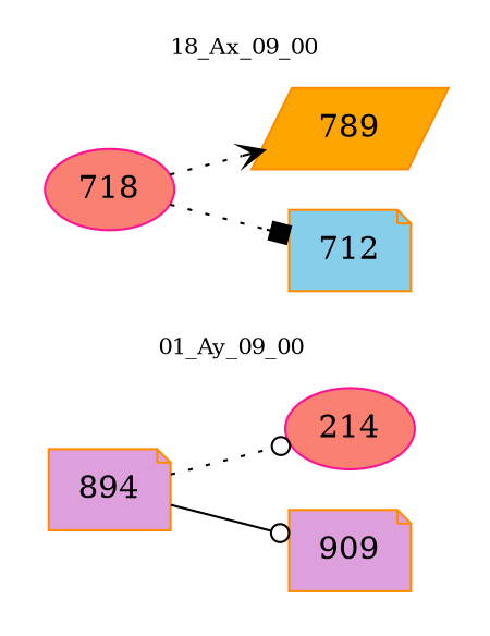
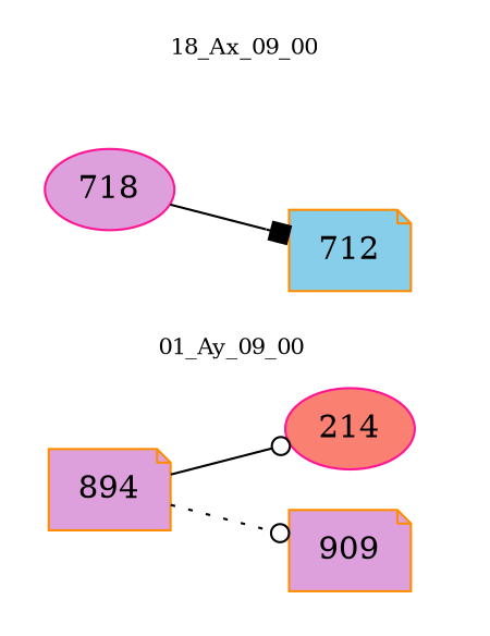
  digraph {
    rankdir=LR
    node [color=darkorange fillcolor=plum shape=note style=filled]
    edge [arrowhead=odot color=black style=solid]
    n1 [label=894]
    n2 [label=909]
    n3 [color=deeppink fillcolor=salmon label=214 shape=ellipse]
-   n4 [color=deeppink fillcolor=salmon label=718 shape=ellipse]
+   n4 [color=deeppink label=718 shape=ellipse]
    n5 [fillcolor=skyblue label=712]
-   n6 [fillcolor=orange label=789 shape=parallelogram]
    subgraph cluster_1 {
      color=white
      fontsize=10
      label="01_Ay_09_00"
      n1
      n2
      n3
    }
    subgraph cluster_2 {
      color=white
      fontsize=10
      label="18_Ax_09_00"
      n4
      n5
-     n6
    }
-   n1 -> n2
-   n1 -> n3 [style=dotted]
-   n4 -> n5 [arrowhead=box style=dotted]
-   n4 -> n6 [arrowhead=vee style=dotted]
+   n1 -> n2 [style=dotted]
+   n1 -> n3
+   n4 -> n5 [arrowhead=box]
  }
